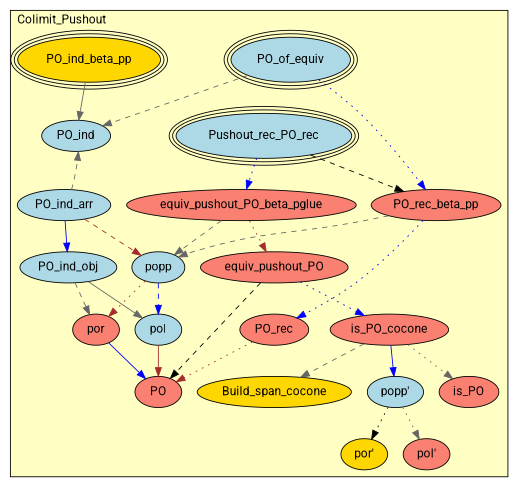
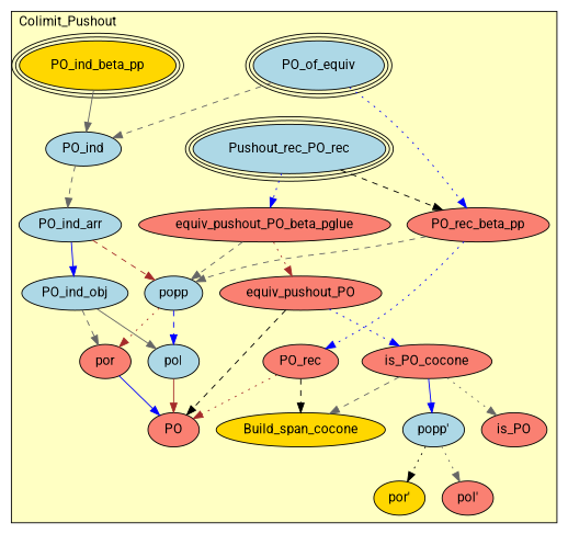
  digraph {
    fontname=Roboto
    node [fillcolor=salmon fontname=Roboto style=filled]
    edge [color=gray40 fontname=Roboto style=dashed]
    n1 [fillcolor=lightblue label=Pushout_rec_PO_rec peripheries=3]
    n2 [label=equiv_pushout_PO_beta_pglue]
    n3 [label=equiv_pushout_PO]
    n4 [label=is_PO_cocone]
    n5 [fillcolor=lightblue label=PO_of_equiv peripheries=3]
    n6 [label=PO_rec_beta_pp]
    n7 [label=PO_rec]
    n8 [fillcolor=gold label=PO_ind_beta_pp peripheries=3]
    n9 [fillcolor=lightblue label=PO_ind]
    n10 [fillcolor=lightblue label=PO_ind_arr]
    n11 [fillcolor=lightblue label=PO_ind_obj]
    n12 [fillcolor=lightblue label=popp]
    n13 [label=por]
    n14 [fillcolor=lightblue label=pol]
    n15 [label=PO]
    n16 [label=is_PO]
    n17 [fillcolor=lightblue label="popp'"]
    n18 [fillcolor=gold label="por'"]
    n19 [label="pol'"]
    n20 [fillcolor=gold label=Build_span_cocone]
    subgraph cluster_1 {
      fillcolor="#FFFFC3"
      label=Colimit_Pushout
      labeljust=l
      style=filled
      n1
      n2
      n3
      n4
      n5
      n6
      n7
      n8
      n9
      n10
      n11
      n12
      n13
      n14
      n15
      n16
      n17
      n18
      n19
      n20
    }
    n1 -> n2 [color=blue style=dotted]
    n1 -> n6 [color=black]
    n2 -> n3 [color=brown style=dotted]
    n2 -> n12
    n3 -> n4 [color=blue style=dotted]
    n3 -> n15 [color=black]
    n4 -> n16 [style=dotted]
    n4 -> n17 [color=blue style=solid]
    n4 -> n20
    n5 -> n6 [color=blue style=dotted]
    n5 -> n9
    n6 -> n7 [color=blue style=dotted]
    n6 -> n12
    n7 -> n15 [color=brown style=dotted]
+   n7 -> n20 [color=black]
    n8 -> n9 [style=solid]
-   n10 -> n9
+   n9 -> n10
    n10 -> n11 [color=blue style=solid]
    n10 -> n12 [color=brown]
    n11 -> n13
    n11 -> n14 [style=solid]
    n12 -> n13 [color=brown style=dotted]
    n12 -> n14 [color=blue]
    n13 -> n15 [color=blue style=solid]
    n14 -> n15 [color=brown style=solid]
    n17 -> n18 [color=black style=dotted]
    n17 -> n19 [style=dotted]
  }
